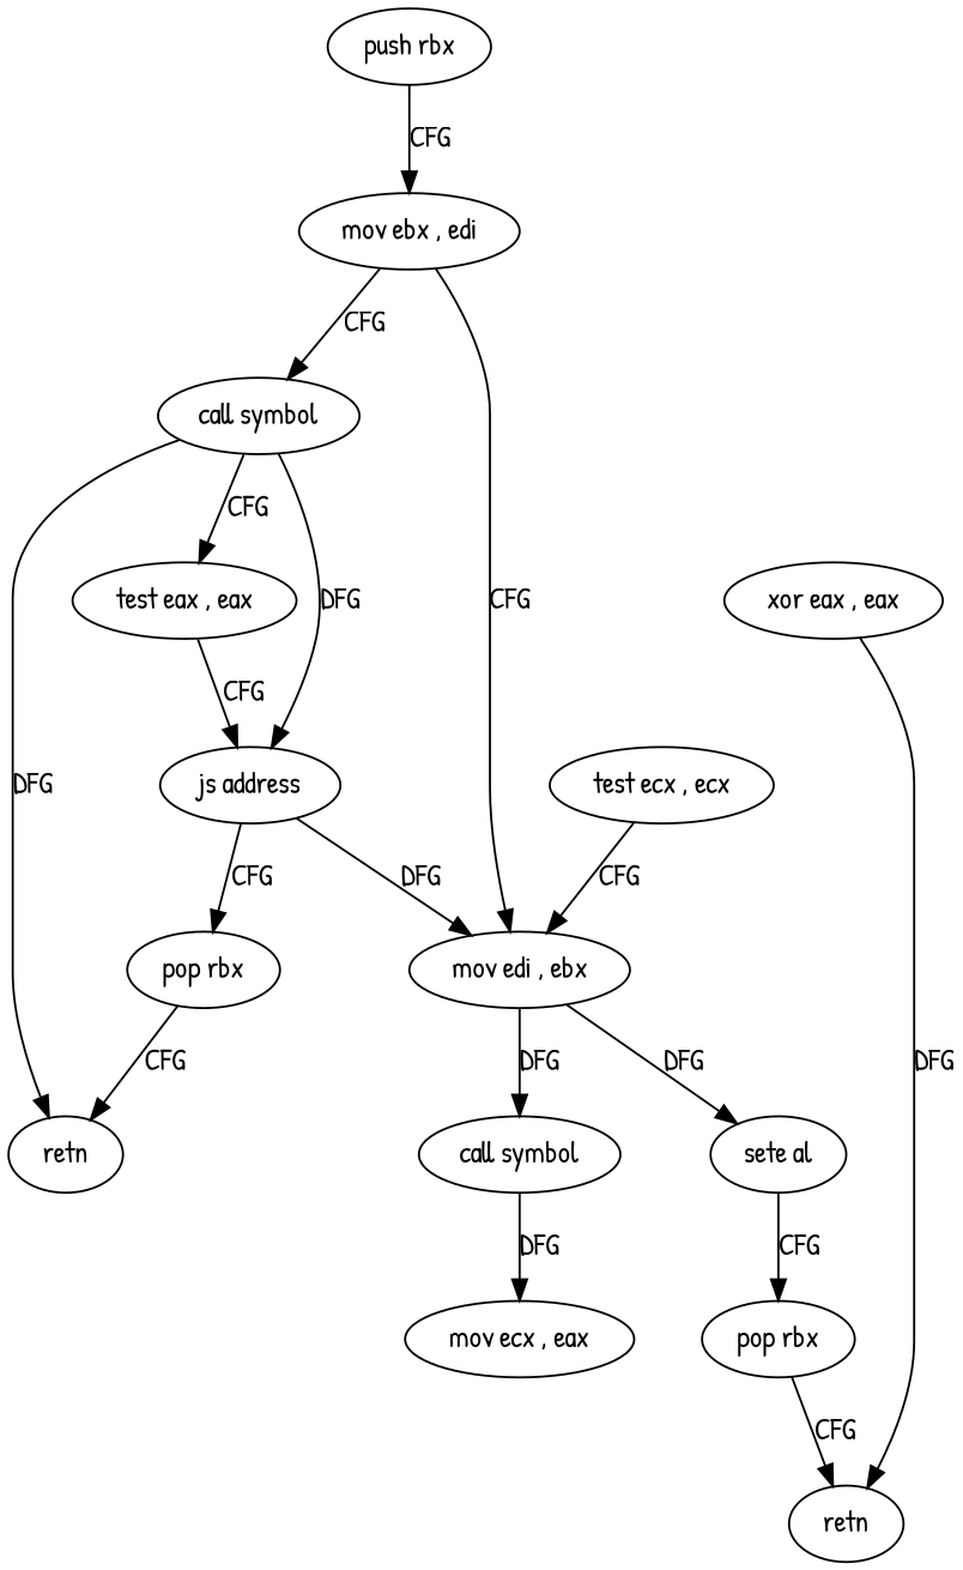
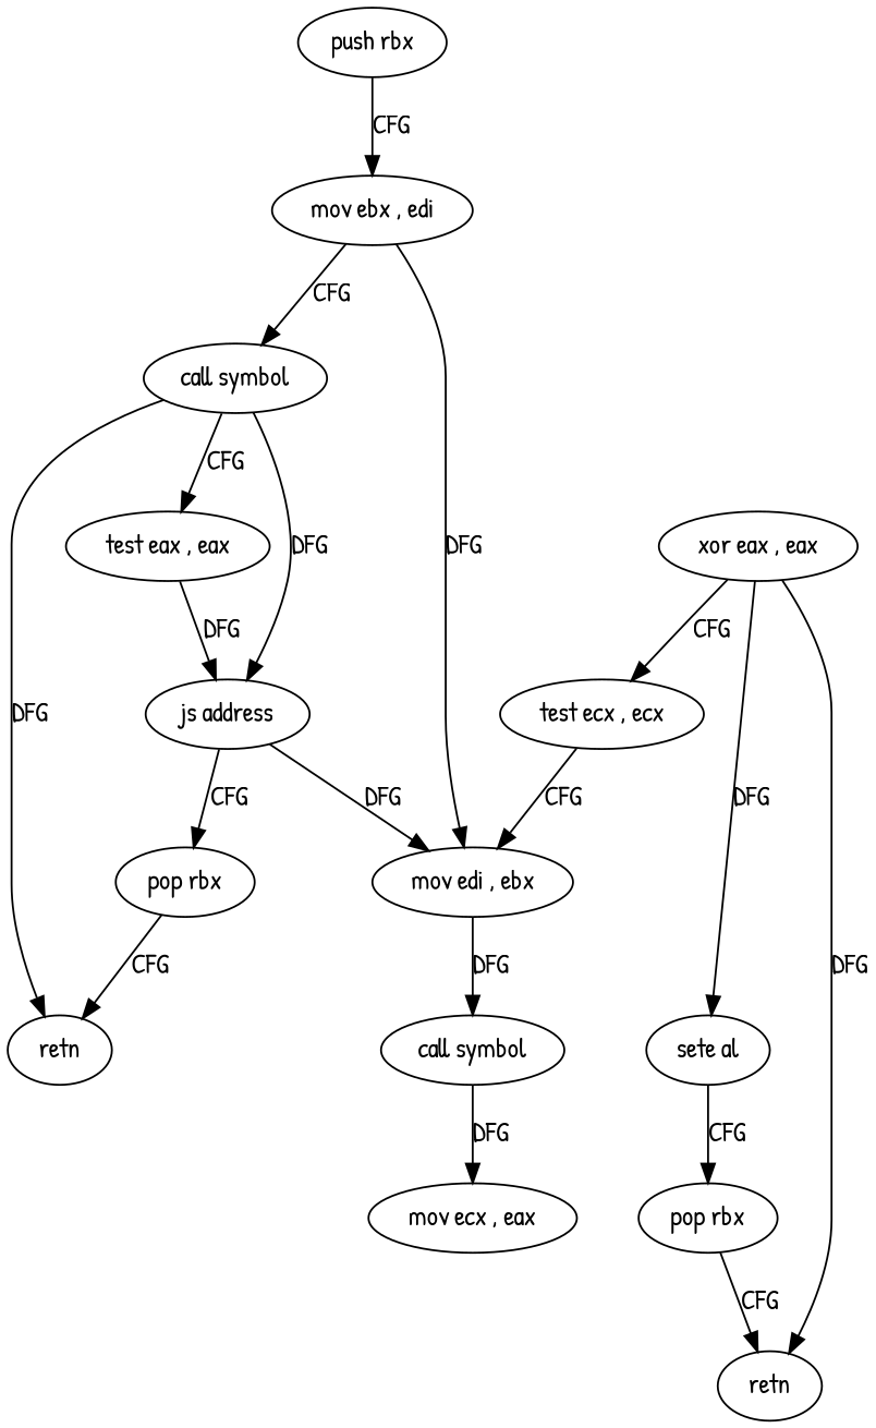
  digraph {
    fontname="Patrick Hand"
    node [fontname="Patrick Hand"]
    edge [fontname="Patrick Hand"]
    n1 [label="push rbx"]
    n2 [label="mov ebx , edi"]
    n3 [label="call symbol"]
    n4 [label="mov edi , ebx"]
    n5 [label="test eax , eax"]
    n6 [label="js address"]
    n7 [label=retn]
    n8 [label="call symbol"]
    n9 [label="pop rbx"]
    n10 [label="mov ecx , eax"]
    n11 [label="xor eax , eax"]
    n12 [label="sete al"]
    n13 [label="test ecx , ecx"]
    n14 [label=retn]
    n15 [label="pop rbx"]
    n1 -> n2 [label=CFG]
    n2 -> n3 [label=CFG]
-   n2 -> n4 [label=CFG]
+   n2 -> n4 [label=DFG]
    n3 -> n5 [label=CFG]
    n3 -> n6 [label=DFG]
    n3 -> n7 [label=DFG]
    n4 -> n8 [label=DFG]
-   n5 -> n6 [label=CFG]
+   n5 -> n6 [label=DFG]
    n6 -> n4 [label=DFG]
    n6 -> n9 [label=CFG]
    n8 -> n10 [label=DFG]
    n9 -> n7 [label=CFG]
-   n4 -> n12 [label=DFG]
+   n11 -> n12 [label=DFG]
+   n11 -> n13 [label=CFG]
    n11 -> n14 [label=DFG]
    n12 -> n15 [label=CFG]
    n13 -> n4 [label=CFG]
    n15 -> n14 [label=CFG]
  }
